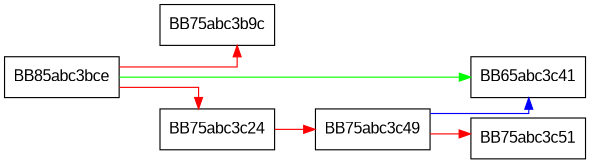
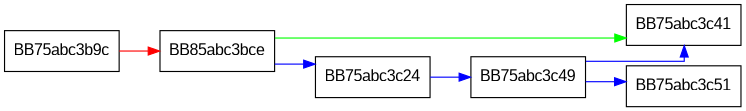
  digraph {
    fontname="Liberation Sans"
    rankdir=LR
    splines=ortho
    node [fontname="Liberation Sans" shape=box]
    edge [color=blue fontname="Liberation Sans"]
    n1 [label=BB85abc3bce]
    BB75abc3b9c
-   BB75abc3c41 [label=BB65abc3c41]
+   BB75abc3c41
    BB75abc3c24
    BB75abc3c49
    BB75abc3c51
    n1 -> BB75abc3c41 [color=green]
-   n1 -> BB75abc3c24 [color=red]
-   n1 -> BB75abc3b9c [color=red]
-   BB75abc3c24 -> BB75abc3c49 [color=red]
+   n1 -> BB75abc3c24
+   BB75abc3b9c -> n1 [color=red]
+   BB75abc3c24 -> BB75abc3c49
    BB75abc3c49 -> BB75abc3c41
-   BB75abc3c49 -> BB75abc3c51 [color=red]
+   BB75abc3c49 -> BB75abc3c51
  }
